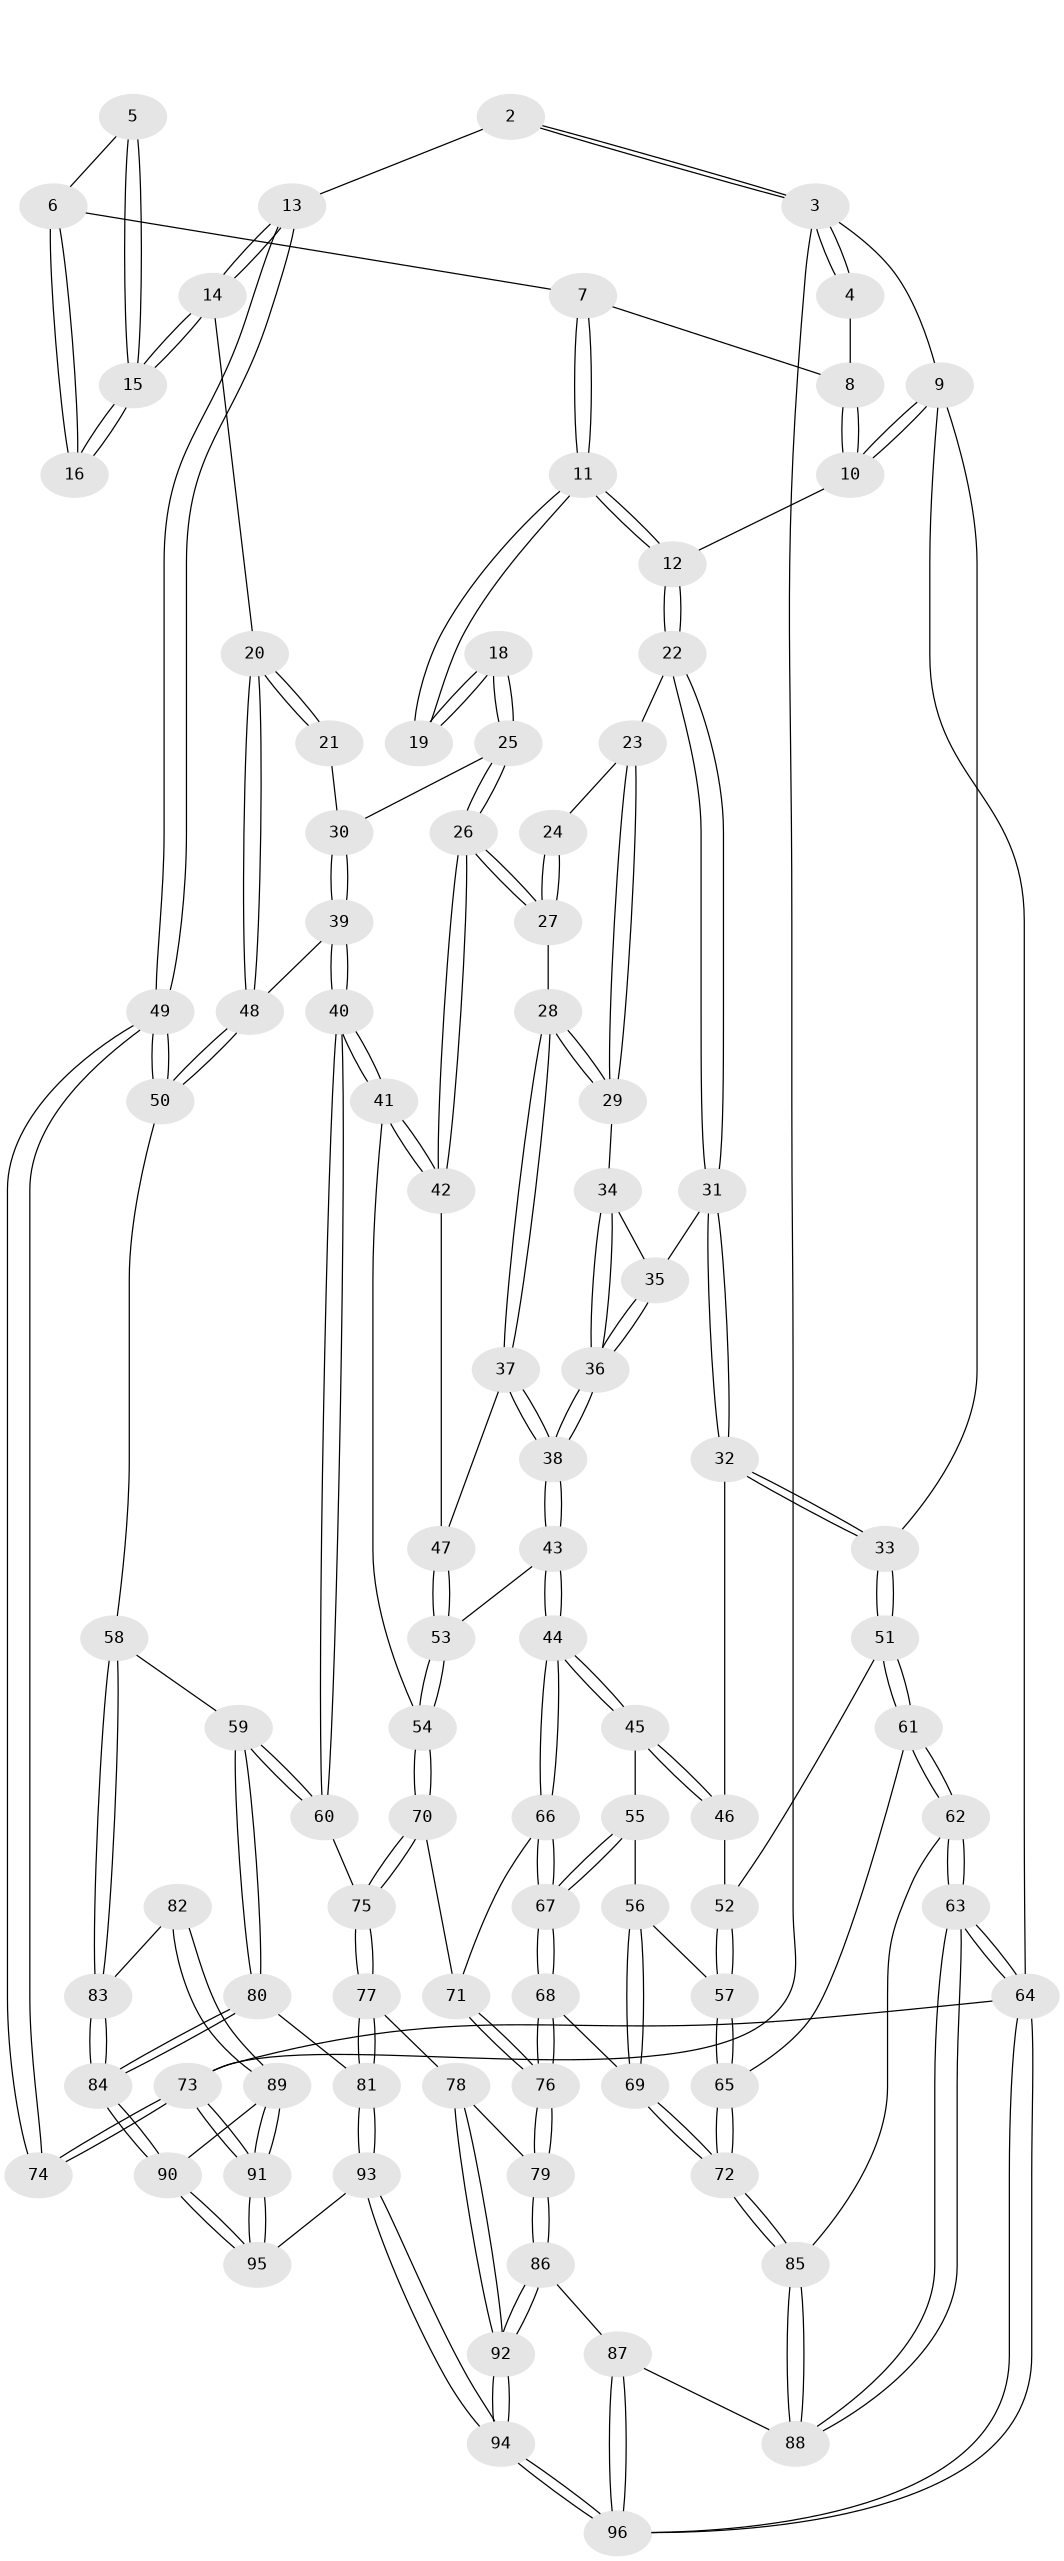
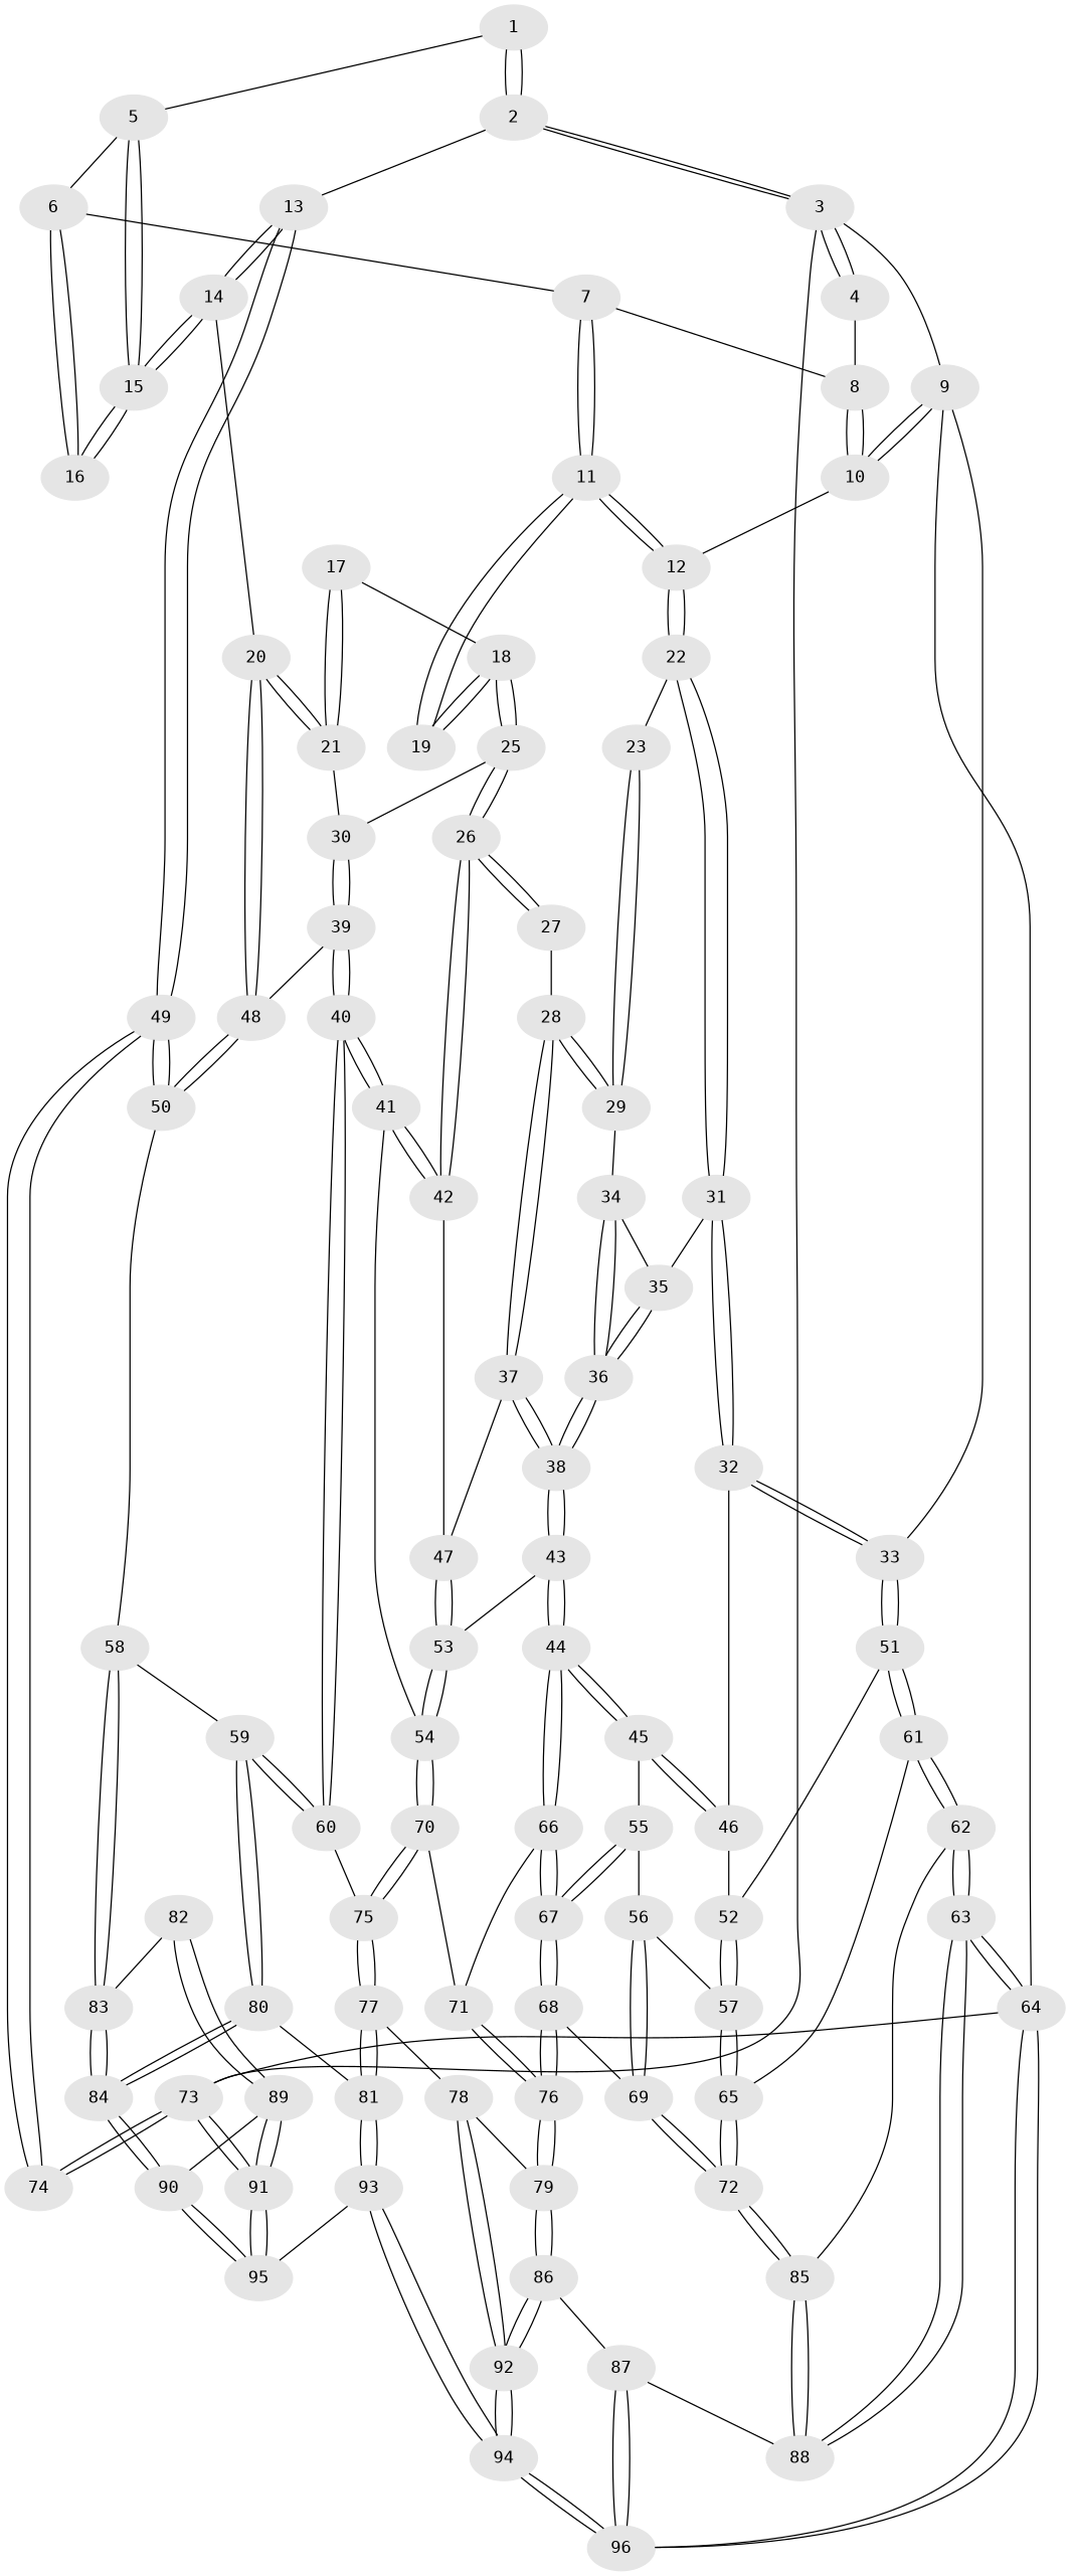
  graph {
    fontname="DejaVu Sans Mono"
    node [color=gray90 fontname="DejaVu Sans Mono" style=filled]
    edge [fontname="DejaVu Sans Mono"]
+   1
    2
    5
    3
    13
    6
    15
    4
    9
    73
    14
    49
    8
    10
    33
    64
    74
    91
    7
    16
    11
    12
    19
    51
    96
    22
    23
    31
    20
    50
    21
    48
+   17
    18
    25
    30
    26
    39
-   24
    29
    32
    35
    27
    34
    28
    42
    47
    37
    38
    36
    40
    46
    52
    61
    43
    53
    44
    41
    60
    54
    75
    70
    45
    66
    55
    67
    71
    56
    57
    58
    59
    83
    65
    62
    69
    68
    72
    80
    84
    81
    77
    63
    85
    88
    76
    79
    95
    82
    89
    78
    86
    92
    93
    94
    87
    90
+   1 -- 2
+   1 -- 2
+   1 -- 5
    2 -- 3
    2 -- 3
    2 -- 13
    5 -- 6
    5 -- 15
    5 -- 15
    3 -- 4
    3 -- 4
    3 -- 9
    3 -- 73
    13 -- 14
    13 -- 14
    13 -- 49
    13 -- 49
    6 -- 7
    6 -- 16
    6 -- 16
    15 -- 16
    15 -- 16
    4 -- 8
    9 -- 10
    9 -- 10
    9 -- 33
    9 -- 64
    73 -- 74
    73 -- 74
    73 -- 91
    73 -- 91
    14 -- 15
    14 -- 15
    14 -- 20
    49 -- 74
    49 -- 74
    49 -- 50
    49 -- 50
    8 -- 10
    8 -- 10
    10 -- 12
    33 -- 51
    33 -- 51
    64 -- 73
    64 -- 96
    64 -- 96
    91 -- 95
    91 -- 95
    7 -- 8
    7 -- 11
    7 -- 11
    11 -- 12
    11 -- 12
    11 -- 19
    11 -- 19
    12 -- 22
    12 -- 22
    51 -- 52
    51 -- 61
    51 -- 61
    22 -- 23
    22 -- 31
    22 -- 31
-   23 -- 24
    23 -- 29
    23 -- 29
    31 -- 32
    31 -- 32
    31 -- 35
    20 -- 21
    20 -- 21
    20 -- 48
    20 -- 48
    50 -- 58
    21 -- 30
    48 -- 50
    48 -- 50
+   17 -- 21
+   17 -- 21
+   17 -- 18
    18 -- 19
    18 -- 19
    18 -- 25
    18 -- 25
    25 -- 30
    25 -- 26
    25 -- 26
    30 -- 39
    30 -- 39
    26 -- 27
    26 -- 27
    26 -- 42
    26 -- 42
    39 -- 48
    39 -- 40
    39 -- 40
-   24 -- 27
-   24 -- 27
    29 -- 34
    32 -- 33
    32 -- 33
    32 -- 46
    35 -- 36
    35 -- 36
    27 -- 28
    34 -- 35
    34 -- 36
    34 -- 36
    28 -- 29
    28 -- 29
    28 -- 37
    28 -- 37
    42 -- 47
    47 -- 53
    47 -- 53
    37 -- 47
    37 -- 38
    37 -- 38
    38 -- 43
    38 -- 43
    36 -- 38
    36 -- 38
    40 -- 41
    40 -- 41
    40 -- 60
    40 -- 60
    46 -- 52
    52 -- 57
    52 -- 57
    61 -- 65
    61 -- 62
    61 -- 62
    43 -- 53
    43 -- 44
    43 -- 44
    53 -- 54
    53 -- 54
    44 -- 45
    44 -- 45
    44 -- 66
    44 -- 66
    41 -- 42
    41 -- 42
    41 -- 54
    60 -- 75
    54 -- 70
    54 -- 70
    75 -- 77
    75 -- 77
    70 -- 75
    70 -- 75
    70 -- 71
    45 -- 46
    45 -- 46
    45 -- 55
    66 -- 67
    66 -- 67
    66 -- 71
    55 -- 67
    55 -- 67
    55 -- 56
    67 -- 68
    67 -- 68
    71 -- 76
    71 -- 76
    56 -- 57
    56 -- 69
    56 -- 69
    57 -- 65
    57 -- 65
    58 -- 59
    58 -- 83
    58 -- 83
    59 -- 60
    59 -- 60
    59 -- 80
    59 -- 80
    83 -- 84
    83 -- 84
    65 -- 72
    65 -- 72
    62 -- 63
    62 -- 63
    62 -- 85
    69 -- 72
    69 -- 72
    68 -- 69
    68 -- 76
    68 -- 76
    72 -- 85
    72 -- 85
    80 -- 84
    80 -- 84
    80 -- 81
    84 -- 90
    84 -- 90
    81 -- 93
    81 -- 93
    77 -- 81
    77 -- 81
    77 -- 78
    63 -- 64
    63 -- 64
    63 -- 88
    63 -- 88
    85 -- 88
    85 -- 88
    76 -- 79
    76 -- 79
    79 -- 86
    79 -- 86
    82 -- 83
    82 -- 89
    82 -- 89
    89 -- 91
    89 -- 91
    89 -- 90
    78 -- 79
    78 -- 92
    78 -- 92
    86 -- 92
    86 -- 92
    86 -- 87
    92 -- 94
    92 -- 94
    93 -- 95
    93 -- 94
    93 -- 94
    94 -- 96
    94 -- 96
    87 -- 96
    87 -- 96
    87 -- 88
    90 -- 95
    90 -- 95
  }
